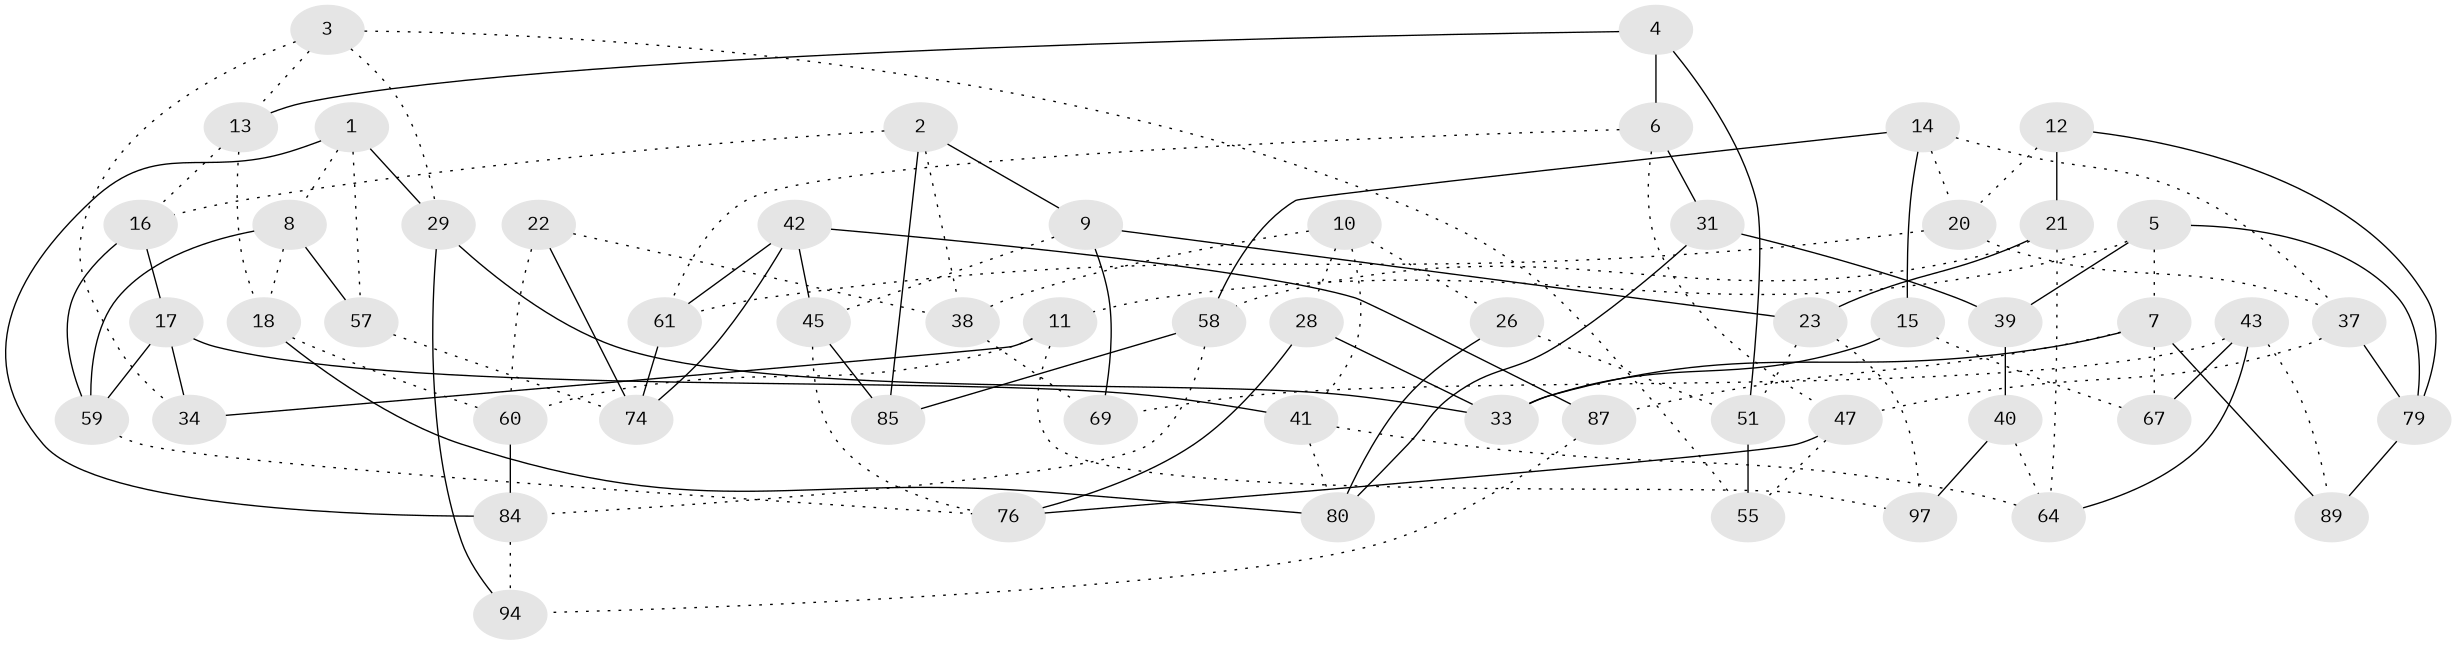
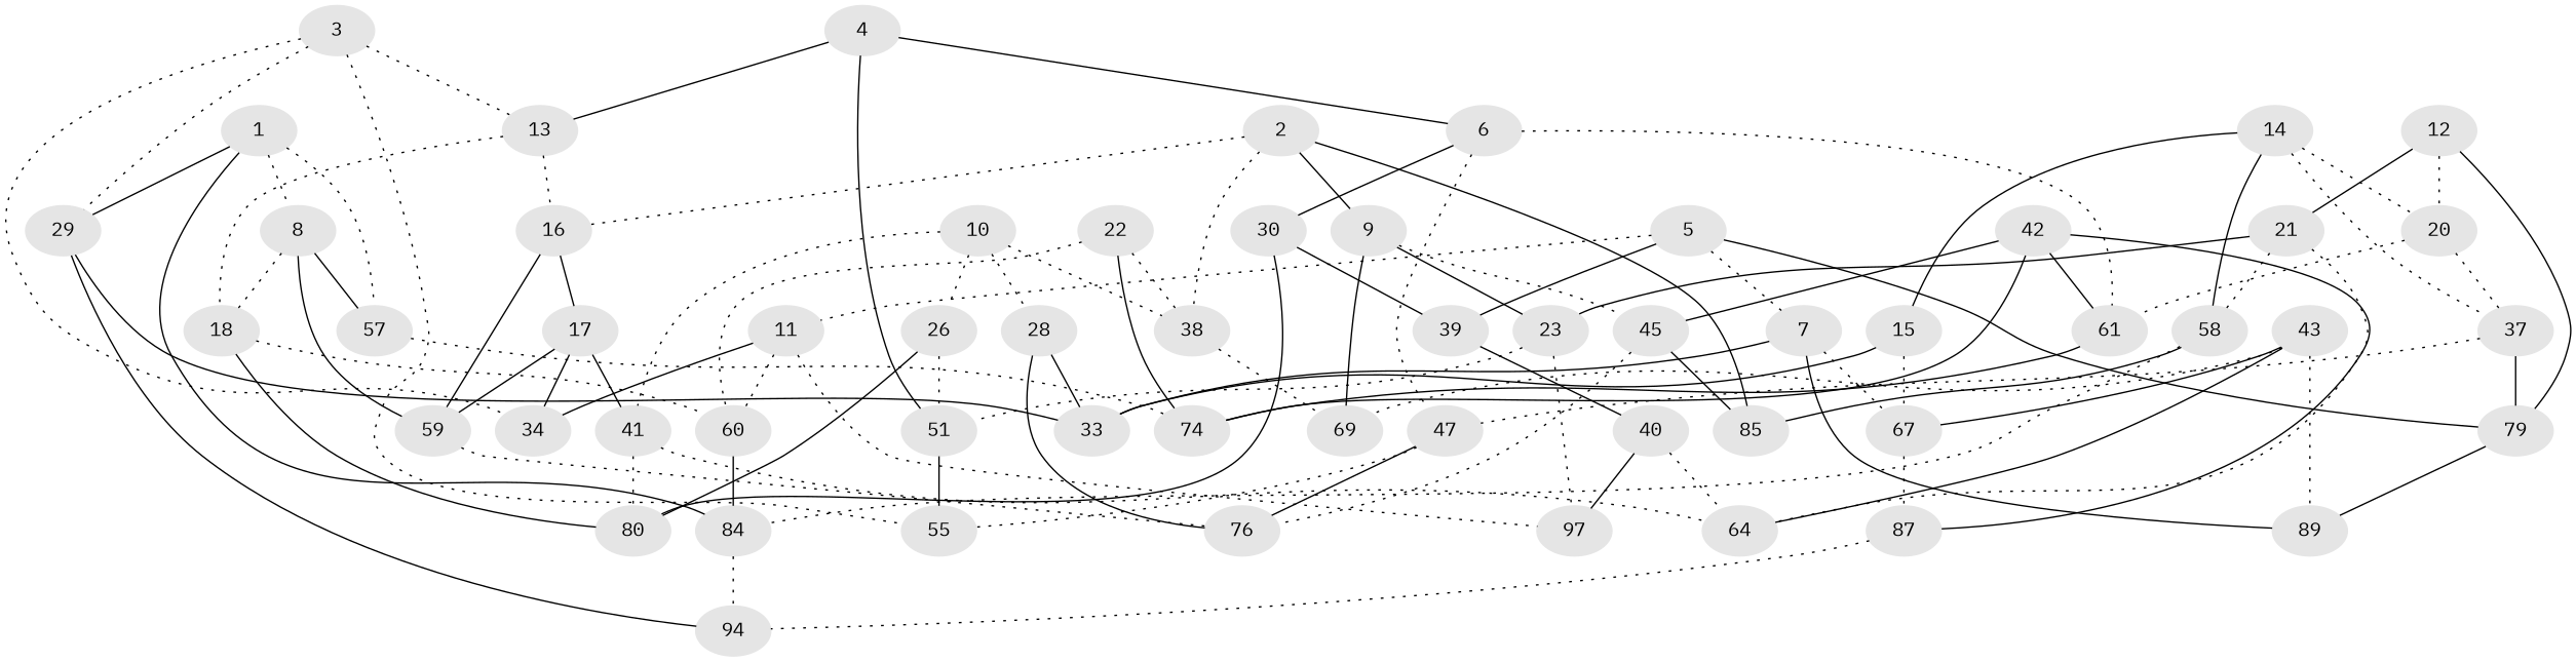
  graph {
    fontname="IBM Plex Mono"
    node [color=gray90 fontname="IBM Plex Mono" style=filled]
    edge [fontname="IBM Plex Mono" style=solid]
    1 [super="+25"]
    8 [super="+44"]
    29 [super="+100"]
    57
    84 [super="+99"]
    18 [super="+27"]
    59 [super="+62"]
    33 [super="+65"]
    94
    74 [super="+88"]
    2 [super="+81"]
    9 [super="+63"]
    16 [super="+90"]
    38 [super="+46"]
    85
    23 [super="+56"]
    45 [super="+73"]
    69
    17 [super="+75"]
    3 [super="+31"]
    13 [super="+19"]
    34
    55
    6 [super="+35"]
-   30 [label=31]
+   30
    47 [super="+71"]
    61 [super="+72"]
    4
    51 [super="+82"]
    5 [super="+89"]
    7 [super="+36"]
    11 [super="+54"]
    39 [super="+77"]
    79 [super="+95"]
    67 [super="+93"]
    n36 [label=89]
    60 [super="+92"]
    97
    40 [super="+53"]
    80 [super="+83"]
    76 [super="+78"]
    87
    10 [super="+24"]
    26
    28 [super="+91"]
    41 [super="+68"]
    64 [super="+66"]
    20 [super="+52"]
    37 [super="+50"]
    12
    21 [super="+49"]
    58 [super="+96"]
    14 [super="+32"]
    15
    22 [super="+48"]
    42 [super="+98"]
    43 [super="+70"]
    1 -- 8 [style=dotted]
    1 -- 29
    1 -- 57 [style=dotted]
    1 -- 84
    8 -- 57
    8 -- 18 [style=dotted]
    8 -- 59
    29 -- 33
    29 -- 94
    57 -- 74 [style=dotted]
    84 -- 94 [style=dotted]
    18 -- 60 [style=dotted]
    18 -- 80
    59 -- 76 [style=dotted]
    2 -- 9
    2 -- 16 [style=dotted]
    2 -- 38 [style=dotted]
    2 -- 85
    9 -- 23
    9 -- 45 [style=dotted]
    9 -- 69
    16 -- 59
    16 -- 17
    38 -- 69 [style=dotted]
    23 -- 51 [style=dotted]
    23 -- 97 [style=dotted]
    45 -- 85
    45 -- 76 [style=dotted]
    17 -- 59
    17 -- 34
    17 -- 41
    3 -- 29 [style=dotted]
    3 -- 13 [style=dotted]
    3 -- 34 [style=dotted]
    3 -- 55 [style=dotted]
    13 -- 18 [style=dotted]
    13 -- 16 [style=dotted]
    6 -- 30
    6 -- 47 [style=dotted]
    6 -- 61 [style=dotted]
    30 -- 39
    30 -- 80
    47 -- 55 [style=dotted]
    47 -- 76
    61 -- 74
    4 -- 13
    4 -- 6
    4 -- 51
    51 -- 55
    5 -- 7 [style=dotted]
    5 -- 11 [style=dotted]
    5 -- 39
    5 -- 79
    7 -- 33
    7 -- 67 [style=dotted]
    7 -- n36
    11 -- 34
    11 -- 60 [style=dotted]
    11 -- 97 [style=dotted]
    39 -- 40 [weight=2]
    79 -- n36
-   7 -- 87 [style=dotted]
+   67 -- 87 [style=dotted]
    60 -- 84
    40 -- 97
    40 -- 64 [style=dotted]
    87 -- 94 [style=dotted]
    10 -- 38 [style=dotted]
    10 -- 26 [style=dotted]
    10 -- 28 [style=dotted]
    10 -- 41 [style=dotted]
    26 -- 51 [style=dotted]
    26 -- 80
    28 -- 33
    28 -- 76
    41 -- 80 [style=dotted]
    41 -- 64 [style=dotted]
    20 -- 61 [style=dotted]
    20 -- 37 [style=dotted]
    37 -- 47 [style=dotted]
    37 -- 79
    12 -- 79
    12 -- 20 [style=dotted]
    12 -- 21
    21 -- 23
    21 -- 64 [style=dotted]
    21 -- 58 [style=dotted]
    58 -- 84 [style=dotted]
    58 -- 85
    14 -- 20 [style=dotted]
    14 -- 37 [style=dotted]
    14 -- 58
    14 -- 15
    15 -- 33
    15 -- 67 [style=dotted]
    22 -- 74
    22 -- 38 [style=dotted]
    22 -- 60 [style=dotted]
    42 -- 74
    42 -- 45
    42 -- 61
    42 -- 87
    43 -- 69 [style=dotted]
    43 -- 67
    43 -- n36 [style=dotted]
    43 -- 64
  }
